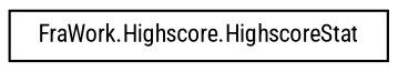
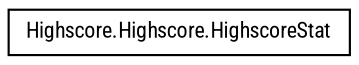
  digraph {
    rankdir=LR
    fontname="Roboto Condensed"
-   n1 [color=black fillcolor=white fontname="Roboto Condensed" fontsize=10 height=0.2 label="FraWork.Highscore.HighscoreStat" shape=record style=filled width=0.4]
+   n1 [color=black fillcolor=white fontname="Roboto Condensed" fontsize=10 height=0.2 label="Highscore.Highscore.HighscoreStat" shape=record style=filled width=0.4]
  }
